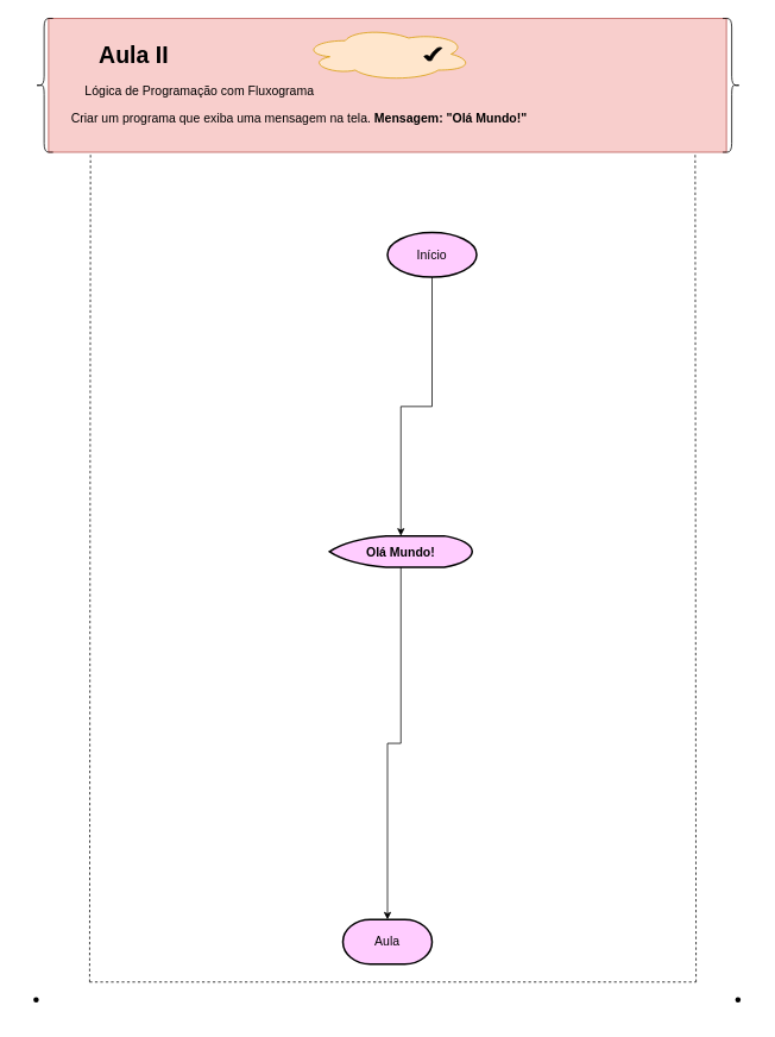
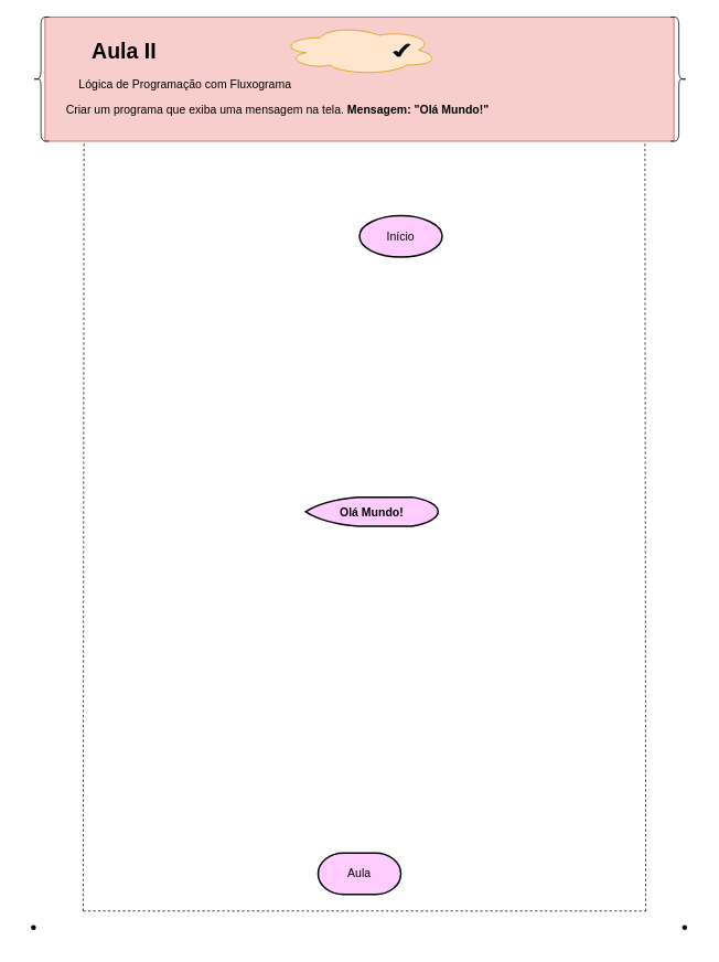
  <mxCell id="0" />
  <mxCell id="1" parent="0" />
  <mxCell id="2" value="" style="endArrow=none;dashed=1;html=1;rounded=0;fontSize=14;entryX=0.056;entryY=1.025;entryDx=0;entryDy=0;entryPerimeter=0;" edge="1" parent="1" target="6"><mxGeometry width="50" height="50" relative="1" as="geometry"><mxPoint x="100" y="1100" as="sourcePoint" /><mxPoint x="100" y="180" as="targetPoint" /></mxGeometry></mxCell>
  <mxCell id="3" value="" style="endArrow=none;dashed=1;html=1;rounded=0;fontSize=14;entryX=0.96;entryY=1.017;entryDx=0;entryDy=0;entryPerimeter=0;" edge="1" parent="1" target="6"><mxGeometry width="50" height="50" relative="1" as="geometry"><mxPoint x="780" y="1100" as="sourcePoint" /><mxPoint x="780" y="180" as="targetPoint" /><Array as="points" /></mxGeometry></mxCell>
  <mxCell id="4" value="" style="rounded=0;whiteSpace=wrap;html=1;fontSize=14;fillColor=#f8cecc;strokeColor=#b85450;" vertex="1" parent="1"><mxGeometry x="54" y="20" width="760" height="150" as="geometry" /></mxCell>
  <mxCell id="5" value="" style="ellipse;shape=cloud;whiteSpace=wrap;html=1;fontSize=14;fillColor=#ffe6cc;strokeColor=#d79b00;" vertex="1" parent="1"><mxGeometry x="339" y="30" width="190" height="60" as="geometry" /></mxCell>
  <mxCell id="6" value="&lt;h1&gt;&lt;span style=&quot;white-space: pre&quot;&gt; &lt;/span&gt;&lt;span style=&quot;white-space: pre&quot;&gt; &lt;/span&gt;&lt;span style=&quot;white-space: pre&quot;&gt; &lt;/span&gt;&lt;span style=&quot;white-space: pre&quot;&gt; &lt;/span&gt;&lt;span style=&quot;white-space: pre&quot;&gt; &lt;/span&gt;&lt;span style=&quot;white-space: pre&quot;&gt; &lt;/span&gt;&amp;nbsp;&lt;font style=&quot;font-size: 26px&quot;&gt;Aula II&lt;/font&gt;&lt;br&gt;&lt;/h1&gt;&lt;p style=&quot;font-size: 14px&quot;&gt;&lt;span style=&quot;white-space: pre&quot;&gt; &lt;/span&gt;&lt;span style=&quot;white-space: pre&quot;&gt; &lt;/span&gt;&lt;span style=&quot;white-space: pre&quot;&gt; &lt;/span&gt;&lt;span style=&quot;white-space: pre&quot;&gt; &lt;/span&gt;&lt;span style=&quot;white-space: pre&quot;&gt; &lt;/span&gt;&lt;span style=&quot;white-space: pre&quot;&gt; &lt;/span&gt;&lt;span style=&quot;white-space: pre&quot;&gt; &lt;span style=&quot;white-space: pre&quot;&gt; &lt;/span&gt;&lt;/span&gt;Lógica de Programação com Fluxograma&lt;br&gt;&lt;/p&gt;&lt;p style=&quot;font-size: 14px&quot;&gt;&lt;span style=&quot;white-space: pre&quot;&gt; &lt;/span&gt;&lt;span style=&quot;white-space: pre&quot;&gt; &lt;/span&gt;&lt;span style=&quot;white-space: pre&quot;&gt; &lt;/span&gt;&lt;span style=&quot;white-space: pre&quot;&gt; &lt;/span&gt;Criar um programa que exiba uma mensagem na tela. &lt;b&gt;Mensagem: &quot;Olá Mundo!&quot;&lt;/b&gt;&lt;/p&gt;" style="text;html=1;strokeColor=none;fillColor=none;spacing=5;spacingTop=-20;whiteSpace=wrap;overflow=hidden;rounded=0;" parent="1" vertex="1"><mxGeometry x="59" y="40" width="750" height="120" as="geometry" /></mxCell>
  <mxCell id="7" value="" style="endArrow=none;dashed=1;html=1;rounded=0;fontSize=14;" edge="1" parent="1"><mxGeometry width="50" height="50" relative="1" as="geometry"><mxPoint x="100" y="1100" as="sourcePoint" /><mxPoint x="780" y="1100" as="targetPoint" /></mxGeometry></mxCell>
  <mxCell id="8" value="" style="verticalLabelPosition=bottom;verticalAlign=top;html=1;shape=mxgraph.basic.tick;fontSize=14;fillColor=#000000;" vertex="1" parent="1"><mxGeometry x="475" y="52.5" width="20" height="15" as="geometry" /></mxCell>
  <mxCell id="9" value="" style="shape=curlyBracket;whiteSpace=wrap;html=1;rounded=1;fontSize=14;fillColor=#000000;" vertex="1" parent="1"><mxGeometry x="39" y="20" width="20" height="150" as="geometry" /></mxCell>
  <mxCell id="10" value="" style="shape=curlyBracket;whiteSpace=wrap;html=1;rounded=1;flipH=1;fontSize=14;fillColor=#000000;" vertex="1" parent="1"><mxGeometry x="810" y="20" width="20" height="150" as="geometry" /></mxCell>
  <mxCell id="11" value="" style="shape=waypoint;sketch=0;fillStyle=solid;size=6;pointerEvents=1;points=[];fillColor=none;resizable=0;rotatable=0;perimeter=centerPerimeter;snapToPoint=1;fontSize=14;" vertex="1" parent="1"><mxGeometry y="1100" width="40" height="40" as="geometry" x="20" /></mxCell>
  <mxCell id="12" value="" style="shape=waypoint;sketch=0;fillStyle=solid;size=6;pointerEvents=1;points=[];fillColor=none;resizable=0;rotatable=0;perimeter=centerPerimeter;snapToPoint=1;fontSize=14;" vertex="1" parent="1"><mxGeometry x="807" y="1100" width="40" height="40" as="geometry" /></mxCell>
- <mxCell id="13" style="edgeStyle=orthogonalEdgeStyle;rounded=0;orthogonalLoop=1;jettySize=auto;html=1;fontSize=14;fontColor=#000000;" edge="1" parent="1" source="14" target="17"><mxGeometry relative="1" as="geometry" /></mxCell>
  <mxCell id="14" value="&lt;font color=&quot;#000000&quot;&gt;Início&lt;/font&gt;" style="strokeWidth=2;html=1;shape=mxgraph.flowchart.start_1;whiteSpace=wrap;fontSize=14;fontColor=#FFCCFF;fillColor=#FFCCFF;" vertex="1" parent="1"><mxGeometry x="434" y="260" width="100" height="50" as="geometry" /></mxCell>
  <mxCell id="15" value="Aula" style="strokeWidth=2;html=1;shape=mxgraph.flowchart.terminator;whiteSpace=wrap;fontSize=14;fontColor=#000000;fillColor=#FFCCFF;" vertex="1" parent="1"><mxGeometry x="384" y="1030" width="100" height="50" as="geometry" /></mxCell>
- <mxCell id="16" style="edgeStyle=orthogonalEdgeStyle;rounded=0;orthogonalLoop=1;jettySize=auto;html=1;fontSize=14;fontColor=#000000;" edge="1" parent="1" source="17" target="15"><mxGeometry relative="1" as="geometry" /></mxCell>
  <mxCell id="17" value="&lt;b&gt;Olá Mundo!&lt;/b&gt;" style="strokeWidth=2;html=1;shape=mxgraph.flowchart.display;whiteSpace=wrap;fontSize=14;fontColor=#000000;fillColor=#FFCCFF;" vertex="1" parent="1"><mxGeometry x="369" y="600" width="160" height="35" as="geometry" /></mxCell>
